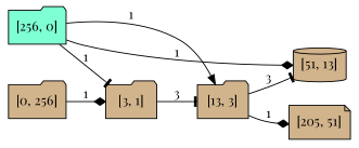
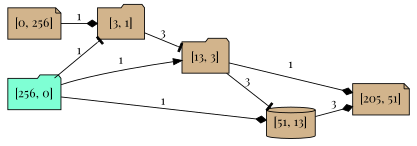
  digraph {
    fontname="Playfair Display"
    ordering=out
    rankdir=LR
    node [fillcolor=tan fontname="Playfair Display" shape=folder style=filled]
    edge [arrowhead=diamond fontname="Playfair Display"]
    n1 [fillcolor=aquamarine label="[256, 0]"]
    n2 [label="[13, 3]"]
    n3 [label="[3, 1]"]
    n4 [label="[51, 13]" shape=cylinder]
    n5 [label="[205, 51]" shape=note]
-   n6 [label="[0, 256]"]
+   n6 [label="[0, 256]" shape=note]
    n1 -> n2 [arrowhead=normal label=1]
    n1 -> n3 [arrowhead=tee label=1]
    n1 -> n4 [label=1]
    n2 -> n4 [arrowhead=tee label=3]
    n2 -> n5 [label=1]
    n3 -> n2 [arrowhead=tee label=3]
+   n4 -> n5 [label=3]
    n6 -> n3 [label=1]
  }
